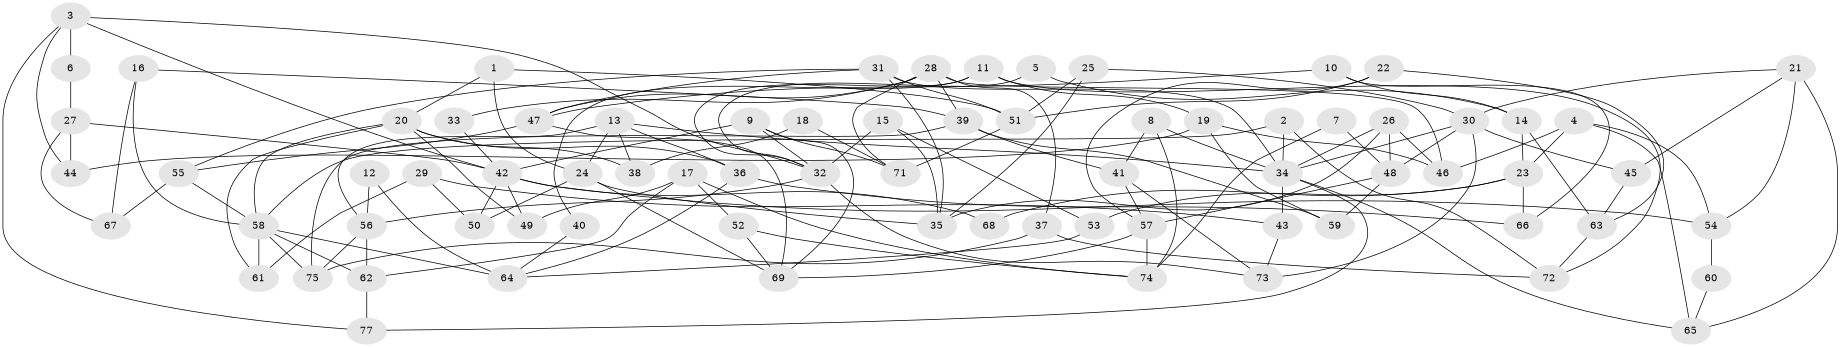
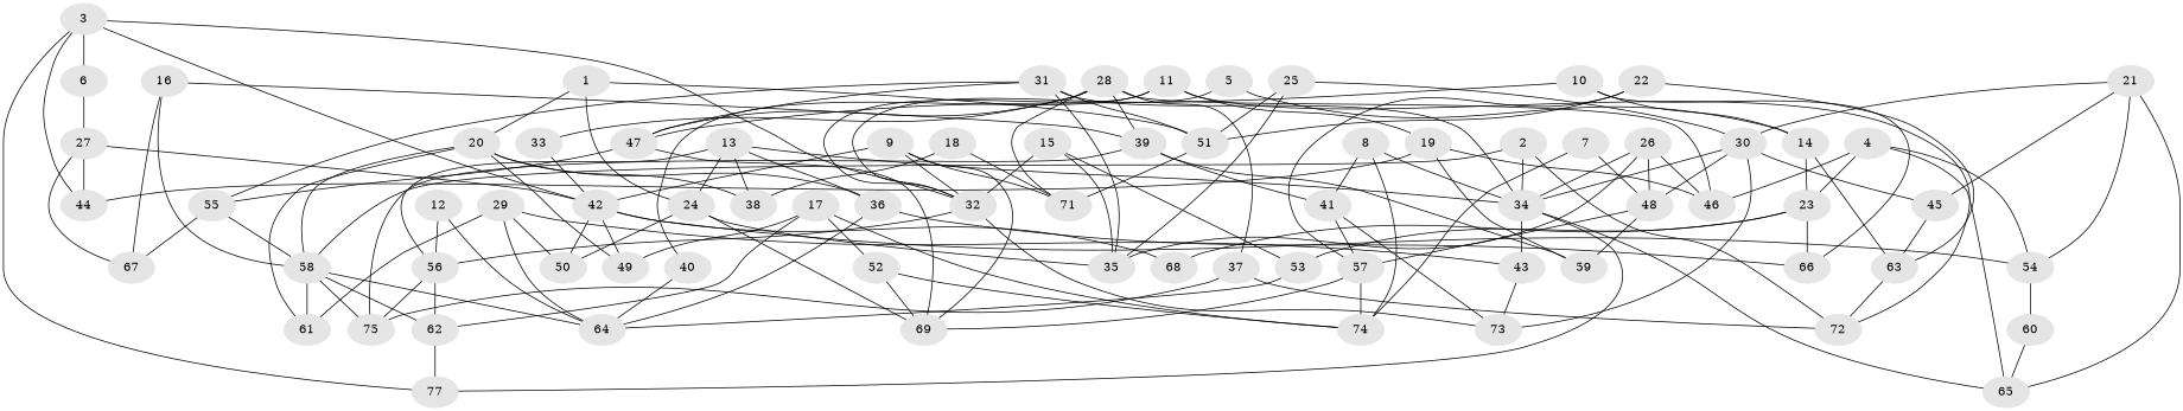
  graph {
    node [color=gray90 style=filled]
    1
    20
    24
    51
    58
    36
    38
    49
    61
    69
    35
    50
    71
    2
    34
    72
    n17 [label=77]
    65
    43
    64
    62
    75
    3
    6
    32
    42
    44
    27
    56
    73
    54
    68
    4
    23
    46
    66
    53
    60
    5
    14
    63
    67
    7
    48
    74
    59
    57
    8
    41
    9
    10
    47
    55
    11
    19
    40
    12
    13
    15
    16
    39
    17
    52
    18
    21
    30
    45
    22
    25
    26
    28
    33
    37
    29
    31
    1 -- 20
    1 -- 24
    1 -- 51
    20 -- 58
    20 -- 36
    20 -- 38
    20 -- 49
    20 -- 61
    24 -- 69
    24 -- 35
    24 -- 50
    51 -- 71
    58 -- 61
    58 -- 64
    58 -- 62
    58 -- 75
    36 -- 64
    36 -- 66
    2 -- 58
    2 -- 34
    2 -- 72
    34 -- n17
    34 -- 65
    34 -- 43
    43 -- 73
    62 -- n17
    3 -- n17
    3 -- 6
    3 -- 32
    3 -- 42
    3 -- 44
    6 -- 27
    32 -- 56
    32 -- 73
    42 -- 49
    42 -- 50
    42 -- 54
    42 -- 68
    27 -- 42
    27 -- 44
    27 -- 67
    56 -- 62
    56 -- 75
    54 -- 60
    4 -- 65
    4 -- 54
    4 -- 23
    4 -- 46
    23 -- 68
    23 -- 66
    23 -- 53
    53 -- 64
    60 -- 65
    5 -- 32
    5 -- 14
    14 -- 23
    14 -- 63
    63 -- 72
    7 -- 48
    7 -- 74
    48 -- 59
    48 -- 57
    57 -- 69
    57 -- 74
    8 -- 34
    8 -- 74
    8 -- 41
    41 -- 73
    41 -- 57
    9 -- 69
    9 -- 71
    9 -- 32
    9 -- 42
    10 -- 66
    10 -- 14
    10 -- 47
    47 -- 69
    47 -- 55
    55 -- 58
    55 -- 67
    11 -- 72
    11 -- 32
    11 -- 19
    11 -- 40
    19 -- 44
    19 -- 46
    19 -- 59
    40 -- 64
    12 -- 64
    12 -- 56
    13 -- 24
    13 -- 36
    13 -- 38
    13 -- 34
    13 -- 56
    15 -- 35
    15 -- 32
    15 -- 53
    16 -- 58
    16 -- 67
    16 -- 39
    39 -- 75
    39 -- 59
    39 -- 41
    17 -- 49
    17 -- 62
    17 -- 74
    17 -- 52
    52 -- 69
    52 -- 74
    18 -- 38
    18 -- 71
    21 -- 65
    21 -- 54
    21 -- 30
    21 -- 45
    30 -- 34
    30 -- 73
    30 -- 48
    30 -- 45
    45 -- 63
    22 -- 51
    22 -- 63
    22 -- 57
    25 -- 51
    25 -- 35
    25 -- 30
    26 -- 35
    26 -- 34
    26 -- 46
    26 -- 48
    28 -- 71
    28 -- 46
    28 -- 47
    28 -- 39
    28 -- 33
    28 -- 37
    33 -- 42
    37 -- 72
    37 -- 75
    29 -- 61
    29 -- 50
    29 -- 43
+   29 -- 64
    31 -- 51
    31 -- 35
    31 -- 34
    31 -- 47
    31 -- 55
  }
